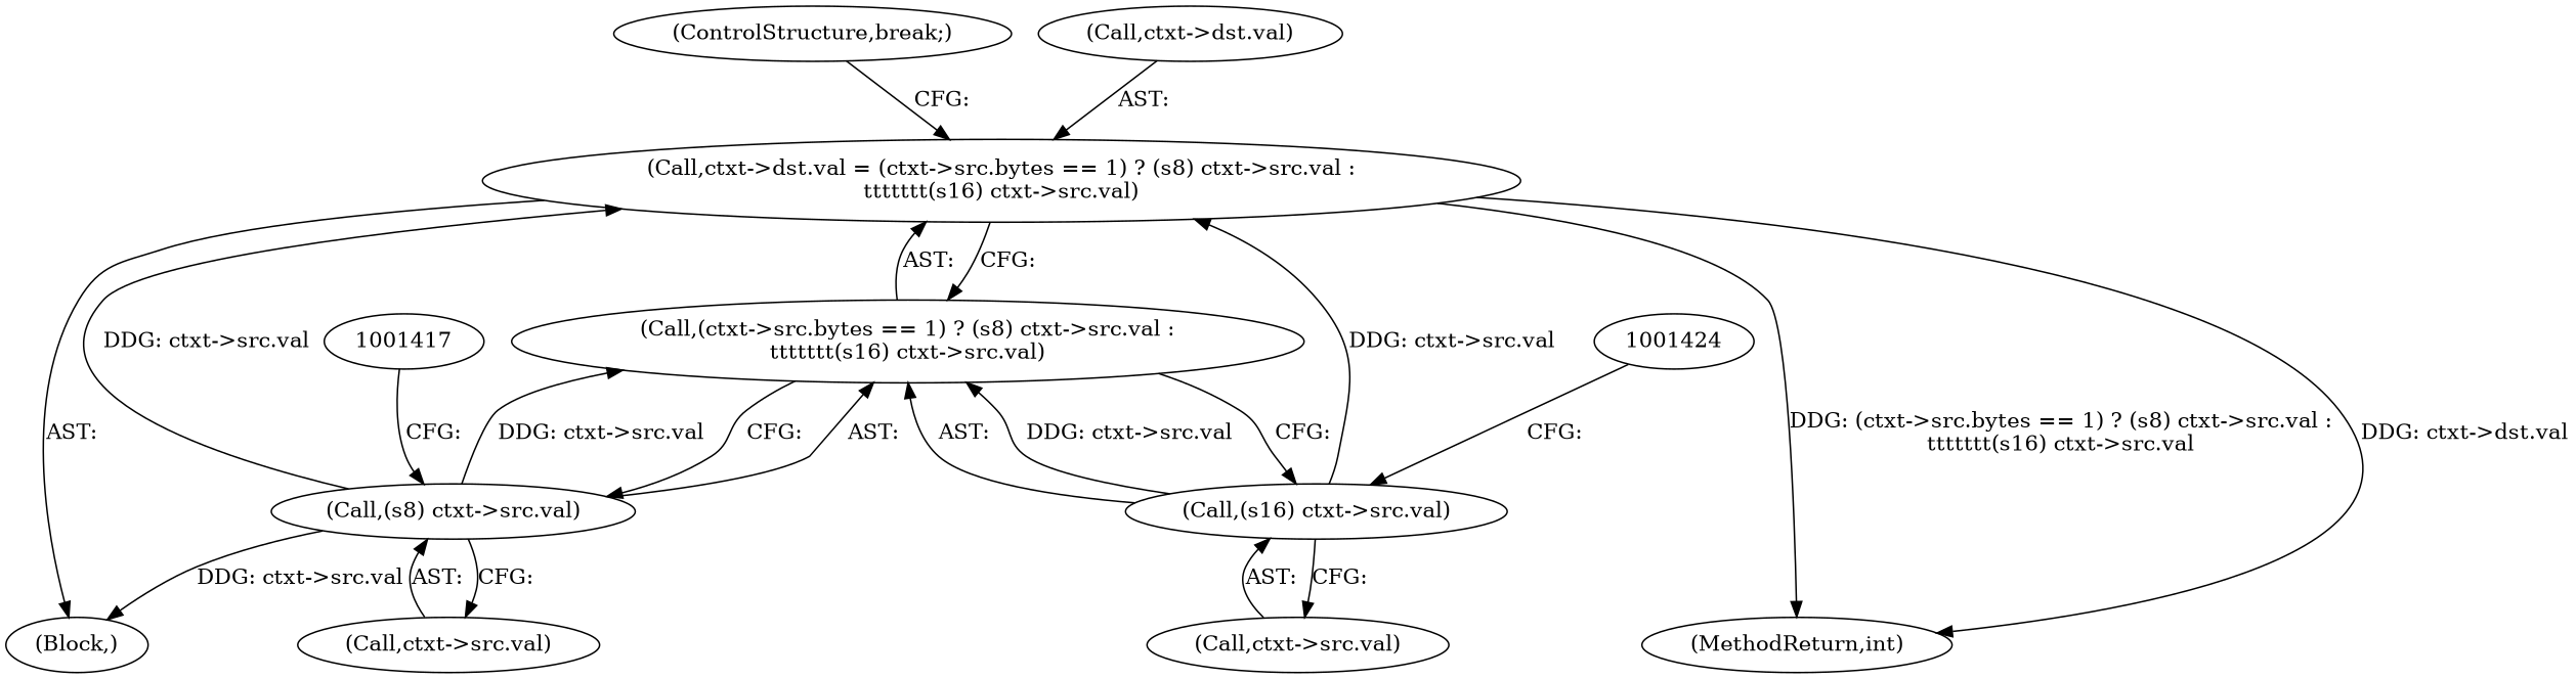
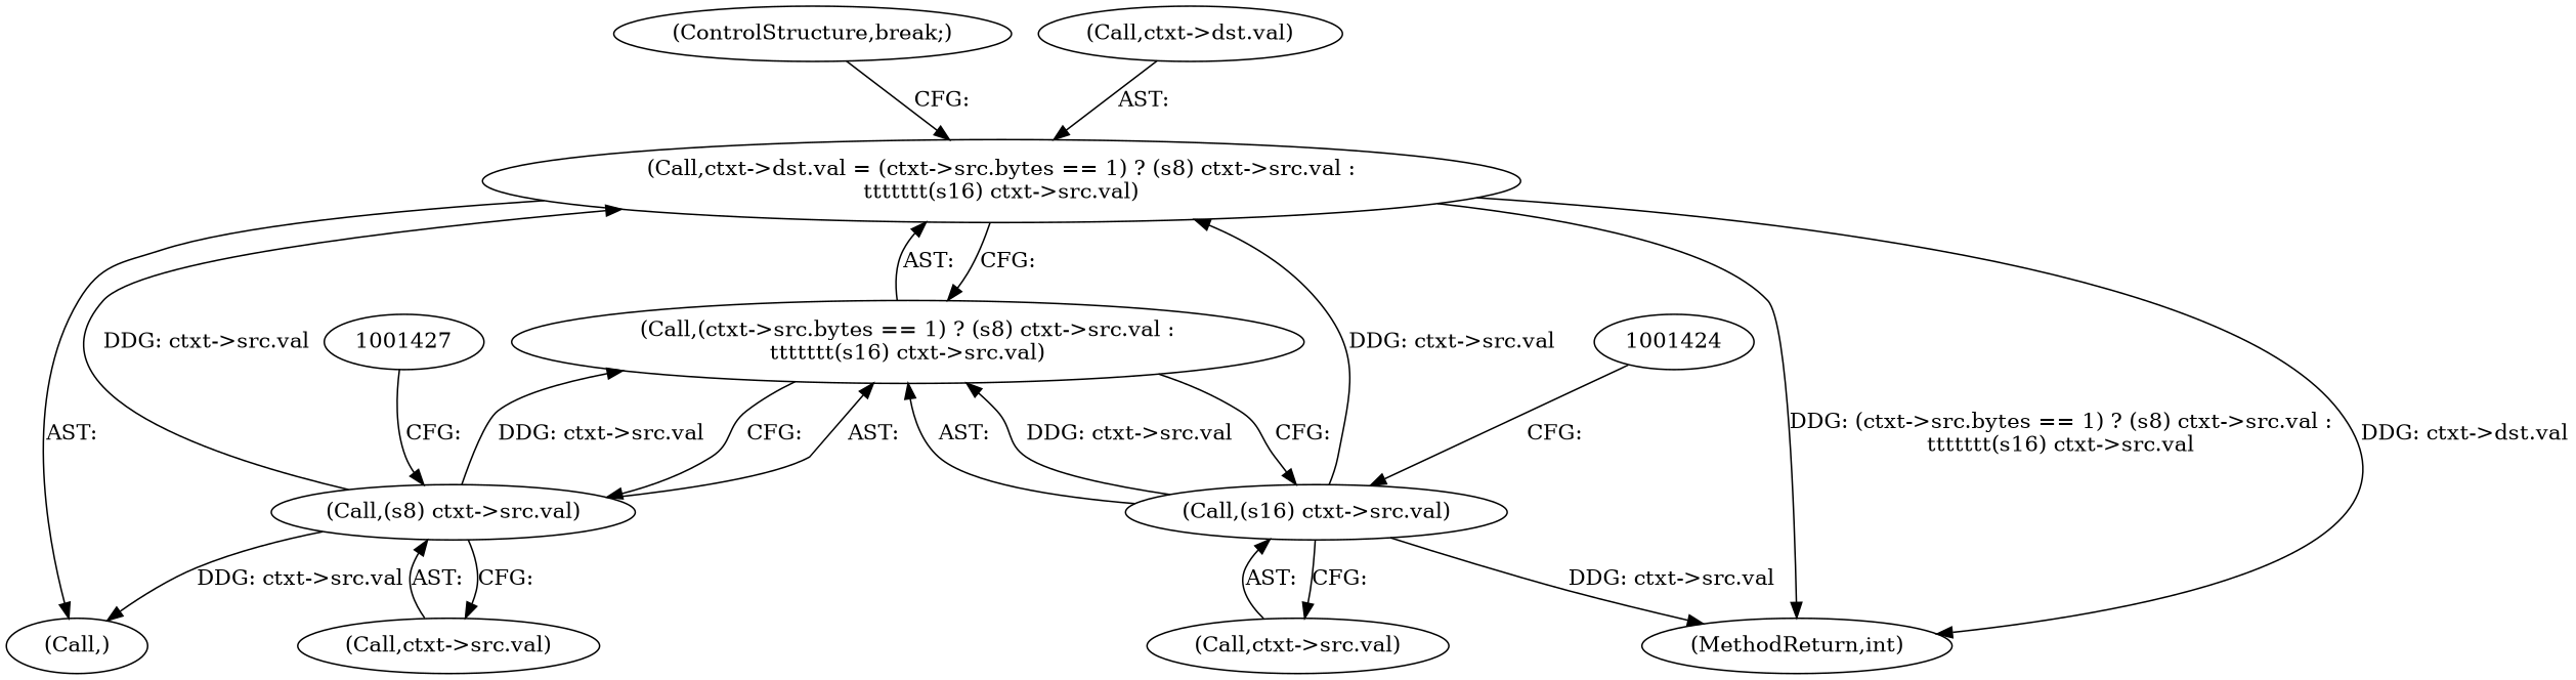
  digraph {
    n1 [label="(Call,ctxt->dst.val = (ctxt->src.bytes == 1) ? (s8) ctxt->src.val :\n\t\t\t\t\t\t\t(s16) ctxt->src.val)"]
-   n2 [label="(Block,)"]
+   n2 [label="(Call,)"]
    n3 [label="(Call,(ctxt->src.bytes == 1) ? (s8) ctxt->src.val :\n\t\t\t\t\t\t\t(s16) ctxt->src.val)"]
    n4 [label="(MethodReturn,int)"]
    n5 [label="(Call,(s8) ctxt->src.val)"]
    n6 [label="(Call,(s16) ctxt->src.val)"]
    n7 [label="(Call,ctxt->src.val)"]
    n8 [label="(Call,ctxt->src.val)"]
    n9 [label="(ControlStructure,break;)"]
    n10 [label="(Call,ctxt->dst.val)"]
-   1001417
+   1001417 [label=1001427]
    1001424
    n1 -> n2 [label="AST: "]
    n1 -> n3 [label="CFG: "]
    n1 -> n4 [label="DDG: (ctxt->src.bytes == 1) ? (s8) ctxt->src.val :\n\t\t\t\t\t\t\t(s16) ctxt->src.val"]
    n1 -> n4 [label="DDG: ctxt->dst.val"]
    n3 -> n1 [label="AST: "]
    n3 -> n5 [label="CFG: "]
    n3 -> n6 [label="CFG: "]
    n5 -> n1 [label="DDG: ctxt->src.val"]
    n5 -> n2 [label="DDG: ctxt->src.val"]
    n5 -> n3 [label="AST: "]
    n5 -> n3 [label="DDG: ctxt->src.val"]
    n5 -> n7 [label="CFG: "]
    n6 -> n1 [label="DDG: ctxt->src.val"]
    n6 -> n3 [label="AST: "]
    n6 -> n3 [label="DDG: ctxt->src.val"]
+   n6 -> n4 [label="DDG: ctxt->src.val"]
    n6 -> n8 [label="CFG: "]
    n7 -> n5 [label="AST: "]
    n8 -> n6 [label="AST: "]
    n9 -> n1 [label="CFG: "]
    n10 -> n1 [label="AST: "]
    1001417 -> n5 [label="CFG: "]
    1001424 -> n6 [label="CFG: "]
  }
